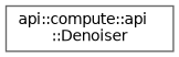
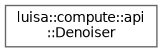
  digraph {
    rankdir=LR
-   n1 [color=grey40 fillcolor=white fontname=Helvetica fontsize=10 height=0.2 label="api::compute::api\l::Denoiser" shape=box style=filled width=0.4]
+   n1 [color=grey40 fillcolor=white fontname=Helvetica fontsize=10 height=0.2 label="luisa::compute::api\l::Denoiser" shape=box style=filled width=0.4]
  }
